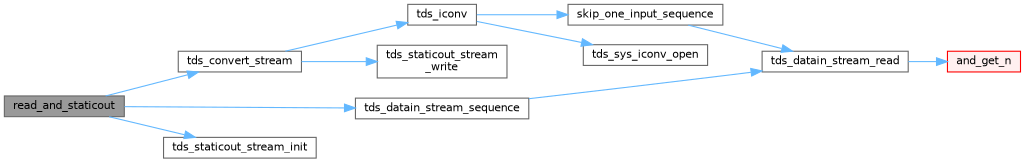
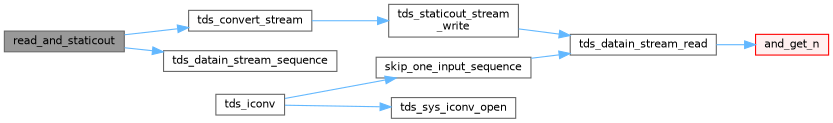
  digraph {
    rankdir=LR
    node [color=grey40 fillcolor=white fontname=Helvetica fontsize=10 shape=box style=filled]
    edge [color=steelblue1 fontname=Helvetica fontsize=10 labelfontname=Helvetica labelfontsize=10 style=solid]
    n1 [color=gray40 fillcolor=grey60 fontcolor=black height=0.2 label=read_and_staticout width=0.4]
    n2 [height=0.2 label=tds_convert_stream width=0.4]
    n3 [height=0.2 label=tds_datain_stream_sequence width=0.4]
-   n4 [height=0.2 label=tds_staticout_stream_init width=0.4]
    n5 [height=0.2 label=tds_iconv width=0.4]
    n6 [height=0.2 label="tds_staticout_stream\l_write" width=0.4]
    n7 [height=0.2 label=tds_datain_stream_read width=0.4]
    n8 [height=0.2 label=skip_one_input_sequence width=0.4]
    n9 [height=0.2 label=tds_sys_iconv_open width=0.4]
    n10 [color=red fillcolor="#FFF0F0" height=0.2 label=and_get_n width=0.4]
    n1 -> n2
    n1 -> n3
-   n1 -> n4
-   n2 -> n5
    n2 -> n6
-   n3 -> n7
+   n6 -> n7
    n5 -> n8
    n5 -> n9
    n7 -> n10
    n8 -> n7
  }
